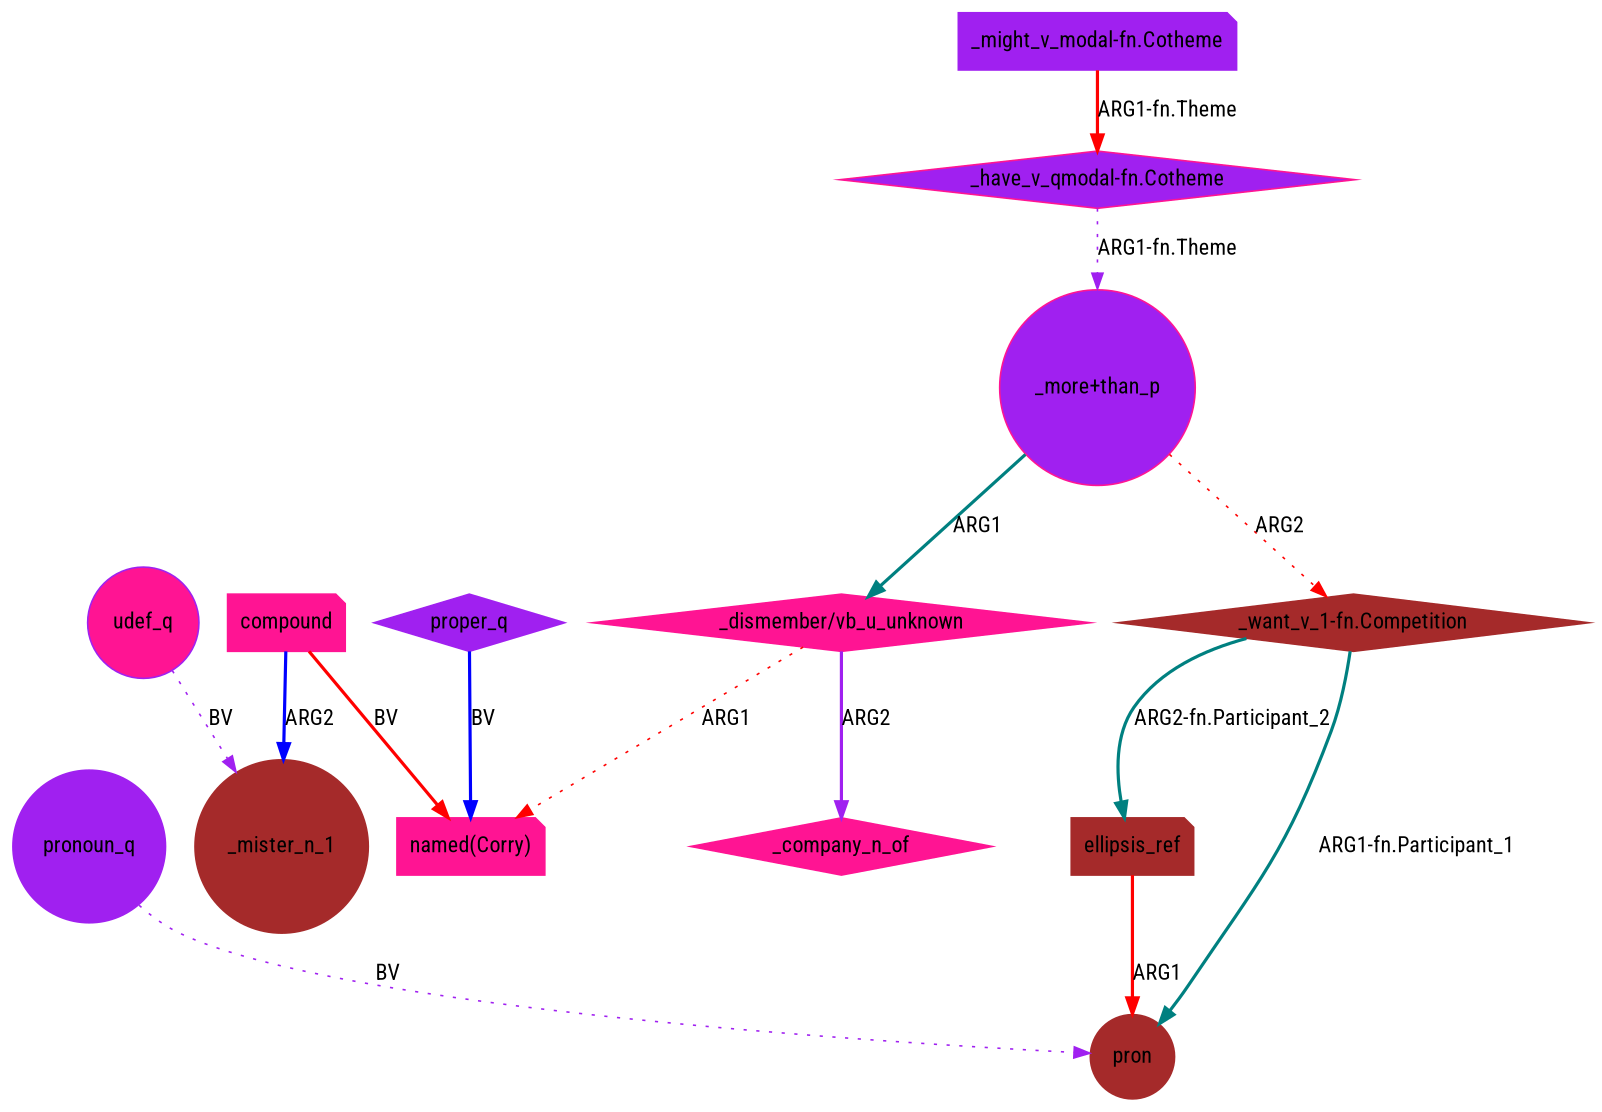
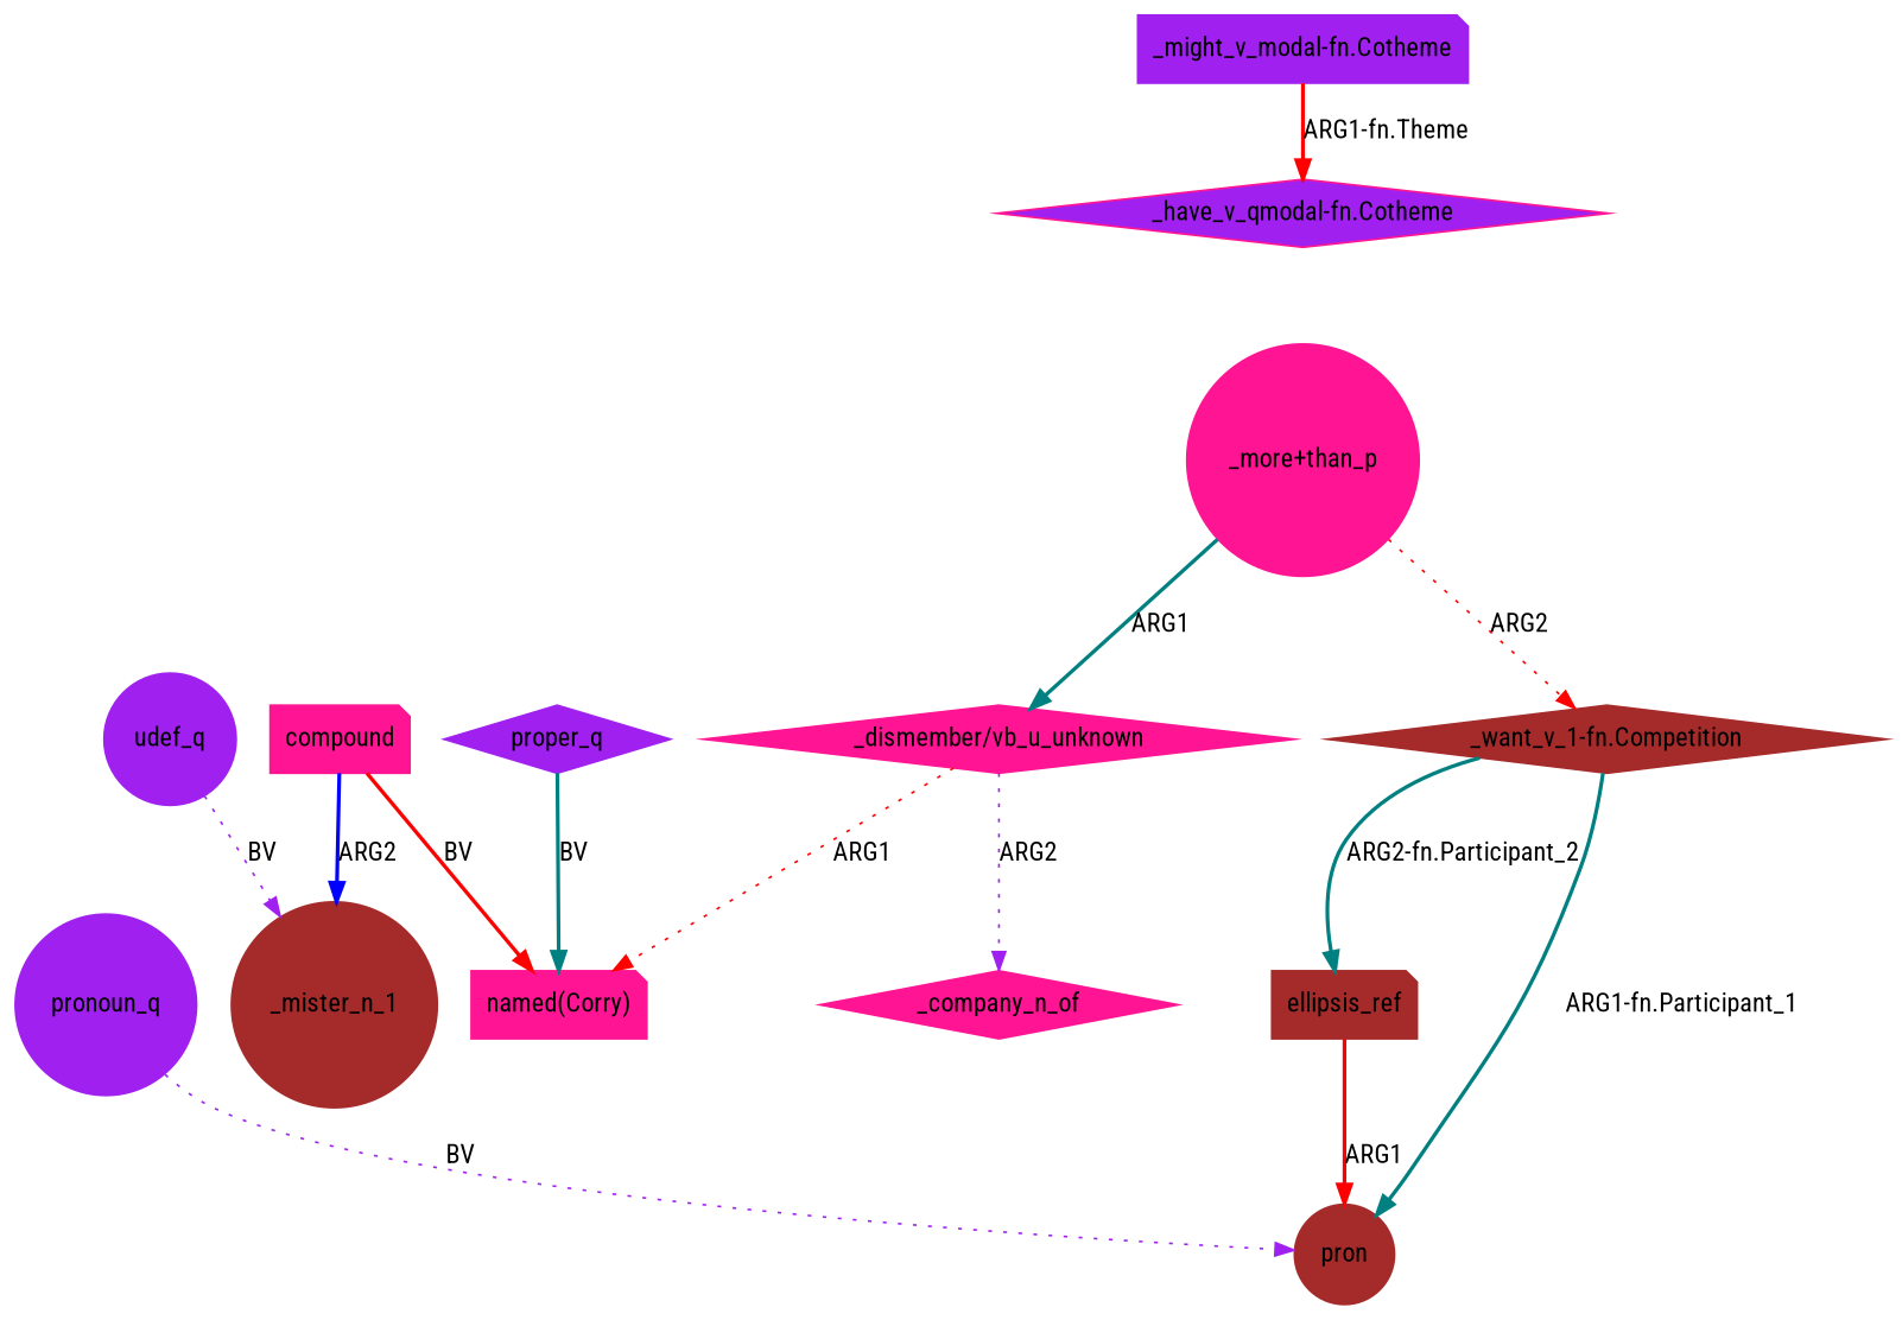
  digraph {
    fontname="Roboto Condensed"
    node [color=deeppink fontname="Roboto Condensed" shape=diamond style=filled]
    edge [color=red fontname="Roboto Condensed" style=bold]
    "_have_v_qmodal-fn.Cotheme" [fillcolor=purple]
-   "_more+than_p" [shape=circle fillcolor=purple]
+   "_more+than_p" [shape=circle]
    "_want_v_1-fn.Competition" [color=brown]
    "_dismember/vb_u_unknown"
    ellipsis_ref [color=brown shape=note]
    pron [color=brown shape=circle]
    "named(Corry)" [shape=note]
    _company_n_of
    compound [shape=note]
    _mister_n_1 [color=brown shape=circle]
-   udef_q [color=purple shape=circle fillcolor=deeppink]
+   udef_q [color=purple shape=circle]
    "_might_v_modal-fn.Cotheme" [color=purple shape=note]
    proper_q [color=purple]
    pronoun_q [color=purple shape=circle]
-   "_have_v_qmodal-fn.Cotheme" -> "_more+than_p" [color=purple label="ARG1-fn.Theme" style=dotted]
    "_more+than_p" -> "_want_v_1-fn.Competition" [label=ARG2 style=dotted]
    "_more+than_p" -> "_dismember/vb_u_unknown" [color=teal label=ARG1]
    "_want_v_1-fn.Competition" -> ellipsis_ref [color=teal label="ARG2-fn.Participant_2"]
    "_want_v_1-fn.Competition" -> pron [color=teal label="ARG1-fn.Participant_1"]
    "_dismember/vb_u_unknown" -> "named(Corry)" [label=ARG1 style=dotted]
-   "_dismember/vb_u_unknown" -> _company_n_of [color=purple label=ARG2]
+   "_dismember/vb_u_unknown" -> _company_n_of [color=purple label=ARG2 style=dotted]
    ellipsis_ref -> pron [label=ARG1]
    compound -> "named(Corry)" [label=BV]
    compound -> _mister_n_1 [color=blue label=ARG2]
    udef_q -> _mister_n_1 [color=purple label=BV style=dotted]
    "_might_v_modal-fn.Cotheme" -> "_have_v_qmodal-fn.Cotheme" [label="ARG1-fn.Theme"]
-   proper_q -> "named(Corry)" [color=blue label=BV]
+   proper_q -> "named(Corry)" [color=teal label=BV]
    pronoun_q -> pron [color=purple label=BV style=dotted]
  }
